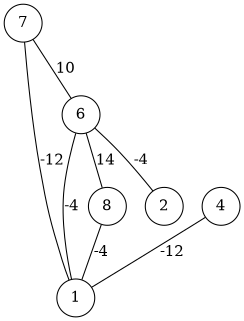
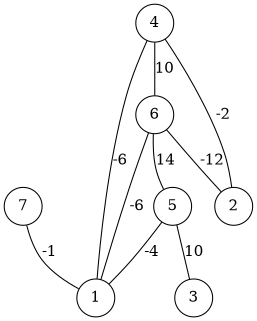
  graph {
    fontname="Helvetica,Arial,sans-serif"
    node [shape=circle]
    7
    1
    6
-   5 [label=8]
+   5
+   3
    2
    4
-   7 -- 1 [label=-12]
-   7 -- 6 [label=10]
-   6 -- 1 [label=-4]
+   7 -- 1 [label=-1]
+   4 -- 6 [label=10]
+   6 -- 1 [label=-6]
    6 -- 5 [label=14]
-   6 -- 2 [label=-4]
+   6 -- 2 [label=-12]
    5 -- 1 [label=-4]
-   4 -- 1 [label=-12]
+   5 -- 3 [label=10]
+   4 -- 1 [label=-6]
+   4 -- 2 [label=-2]
  }
